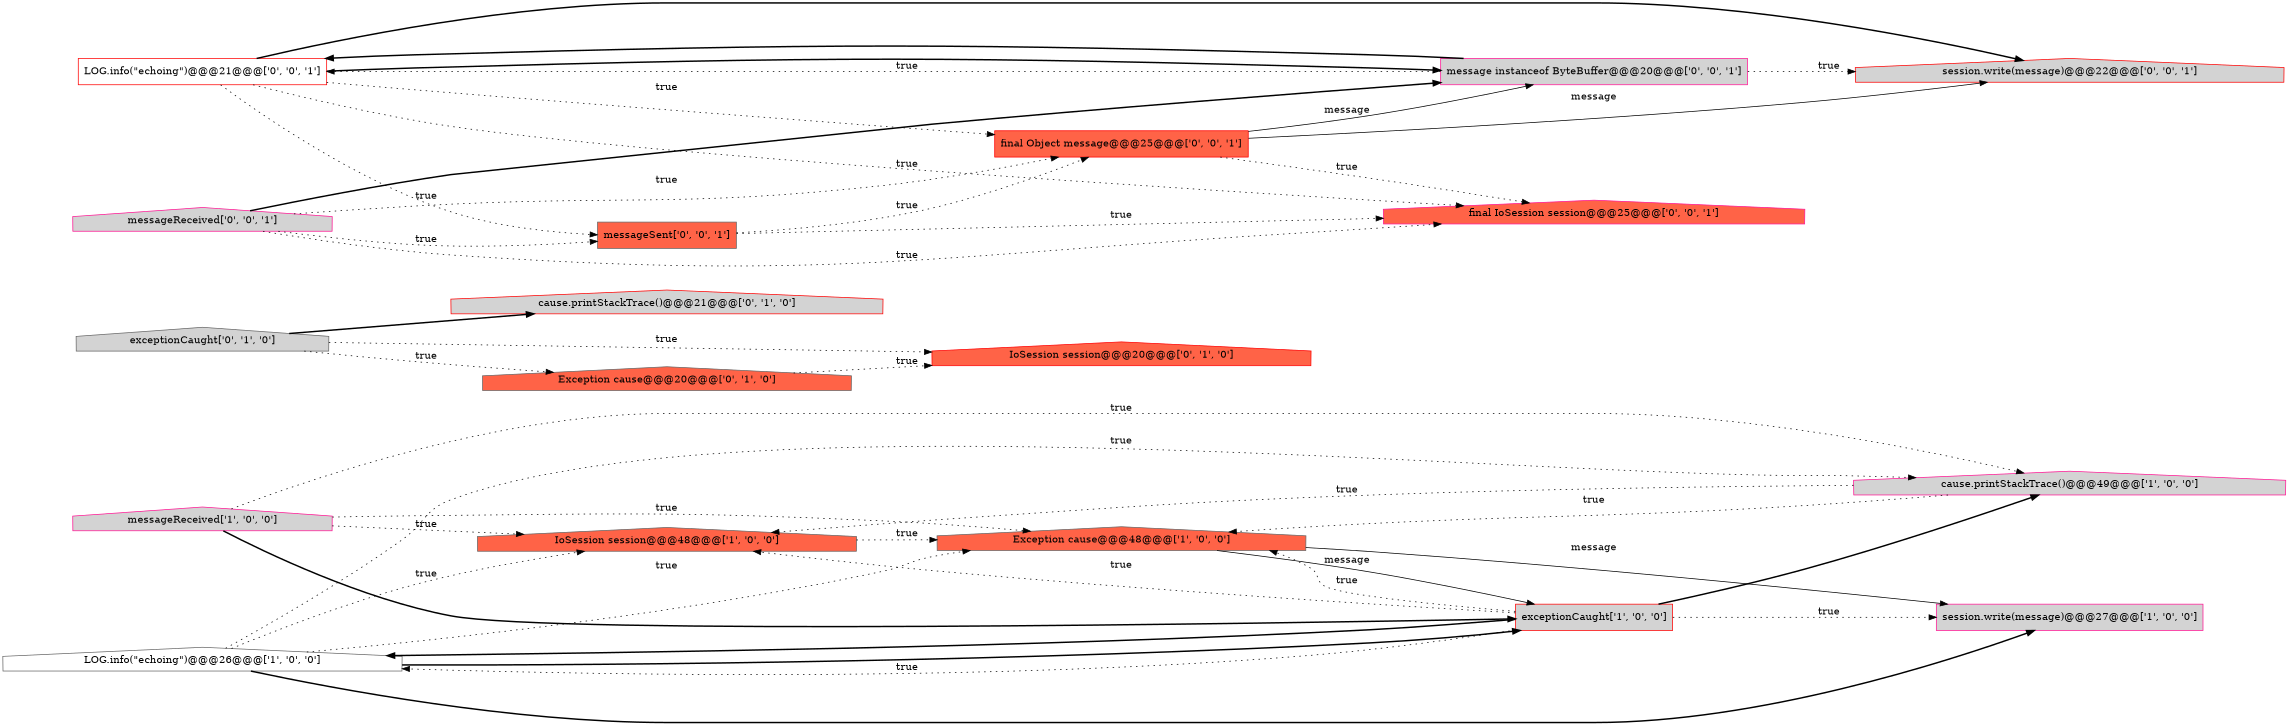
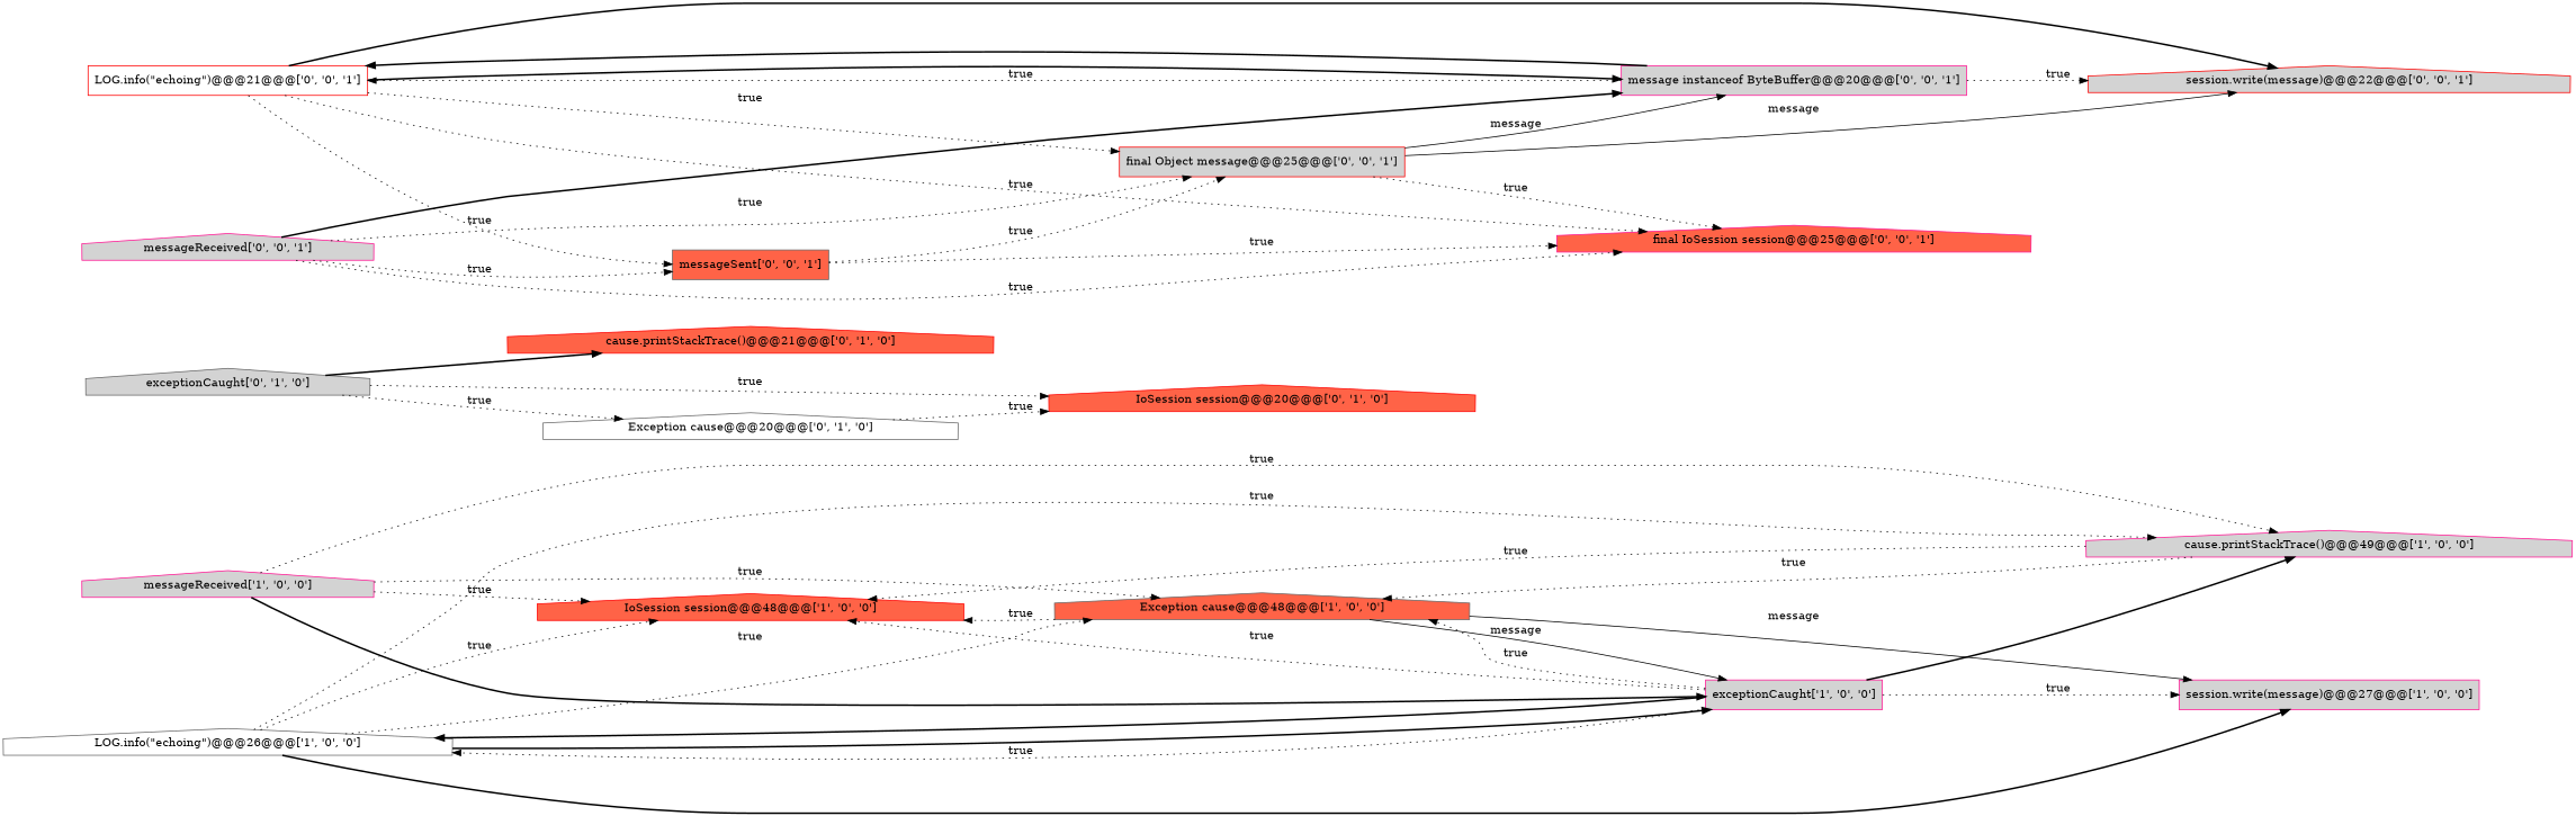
  digraph {
    rankdir=LR
    node [color=deeppink fillcolor=lightgray shape=house style=filled]
    edge [style=dotted]
    n1 [color=gray40 fillcolor=white label="LOG.info(\"echoing\")@@@26@@@['1', '0', '0']"]
-   n2 [color=gray40 fillcolor=tomato label="IoSession session@@@48@@@['1', '0', '0']"]
+   n2 [color=red fillcolor=tomato label="IoSession session@@@48@@@['1', '0', '0']"]
    n3 [label="session.write(message)@@@27@@@['1', '0', '0']" shape=box]
    n4 [label="cause.printStackTrace()@@@49@@@['1', '0', '0']"]
    n5 [color=gray40 fillcolor=tomato label="Exception cause@@@48@@@['1', '0', '0']"]
-   n6 [color=red label="exceptionCaught['1', '0', '0']" shape=box]
-   n7 [color=red label="cause.printStackTrace()@@@21@@@['0', '1', '0']"]
+   n6 [label="exceptionCaught['1', '0', '0']" shape=box]
+   n7 [color=red fillcolor=tomato label="cause.printStackTrace()@@@21@@@['0', '1', '0']"]
    n8 [color=red fillcolor=white label="LOG.info(\"echoing\")@@@21@@@['0', '0', '1']" shape=box]
    n9 [color=red label="session.write(message)@@@22@@@['0', '0', '1']"]
    n10 [fillcolor=tomato label="final IoSession session@@@25@@@['0', '0', '1']"]
    n11 [label="message instanceof ByteBuffer@@@20@@@['0', '0', '1']" shape=box]
-   n12 [color=red fillcolor=tomato label="final Object message@@@25@@@['0', '0', '1']" shape=box]
+   n12 [color=red label="final Object message@@@25@@@['0', '0', '1']" shape=box]
    n13 [color=gray40 fillcolor=tomato label="messageSent['0', '0', '1']" shape=box]
    n14 [color=gray40 label="exceptionCaught['0', '1', '0']"]
    n15 [color=red fillcolor=tomato label="IoSession session@@@20@@@['0', '1', '0']"]
-   n16 [color=gray40 fillcolor=tomato label="Exception cause@@@20@@@['0', '1', '0']"]
+   n16 [color=gray40 fillcolor=white label="Exception cause@@@20@@@['0', '1', '0']"]
    n17 [label="messageReceived['0', '0', '1']"]
    n18 [label="messageReceived['1', '0', '0']"]
    n1 -> n2 [label=true]
    n1 -> n3 [style=bold]
    n1 -> n4 [label=true]
    n1 -> n5 [label=true]
    n1 -> n6 [style=bold]
    n4 -> n2 [label=true]
    n4 -> n5 [label=true]
-   n2 -> n5 [label=true]
+   n5 -> n2 [label=true]
    n5 -> n3 [label=message style=solid]
    n5 -> n6 [label=message style=solid]
    n6 -> n1 [style=bold]
    n6 -> n1 [label=true]
    n6 -> n2 [label=true]
    n6 -> n3 [label=true]
    n6 -> n4 [style=bold]
    n6 -> n5 [label=true]
    n8 -> n9 [style=bold]
    n8 -> n10 [label=true]
    n8 -> n11 [style=bold]
    n8 -> n12 [label=true]
    n8 -> n13 [label=true]
    n11 -> n8 [label=true]
    n11 -> n8 [style=bold]
    n11 -> n9 [label=true]
    n12 -> n9 [label=message style=solid]
    n12 -> n10 [label=true]
    n12 -> n11 [label=message style=solid]
    n13 -> n10 [label=true]
    n13 -> n12 [label=true]
    n14 -> n7 [style=bold]
    n14 -> n15 [label=true]
    n14 -> n16 [label=true]
    n16 -> n15 [label=true]
    n17 -> n10 [label=true]
    n17 -> n11 [style=bold]
    n17 -> n12 [label=true]
    n17 -> n13 [label=true]
    n18 -> n2 [label=true]
    n18 -> n4 [label=true]
    n18 -> n5 [label=true]
    n18 -> n6 [style=bold]
  }
